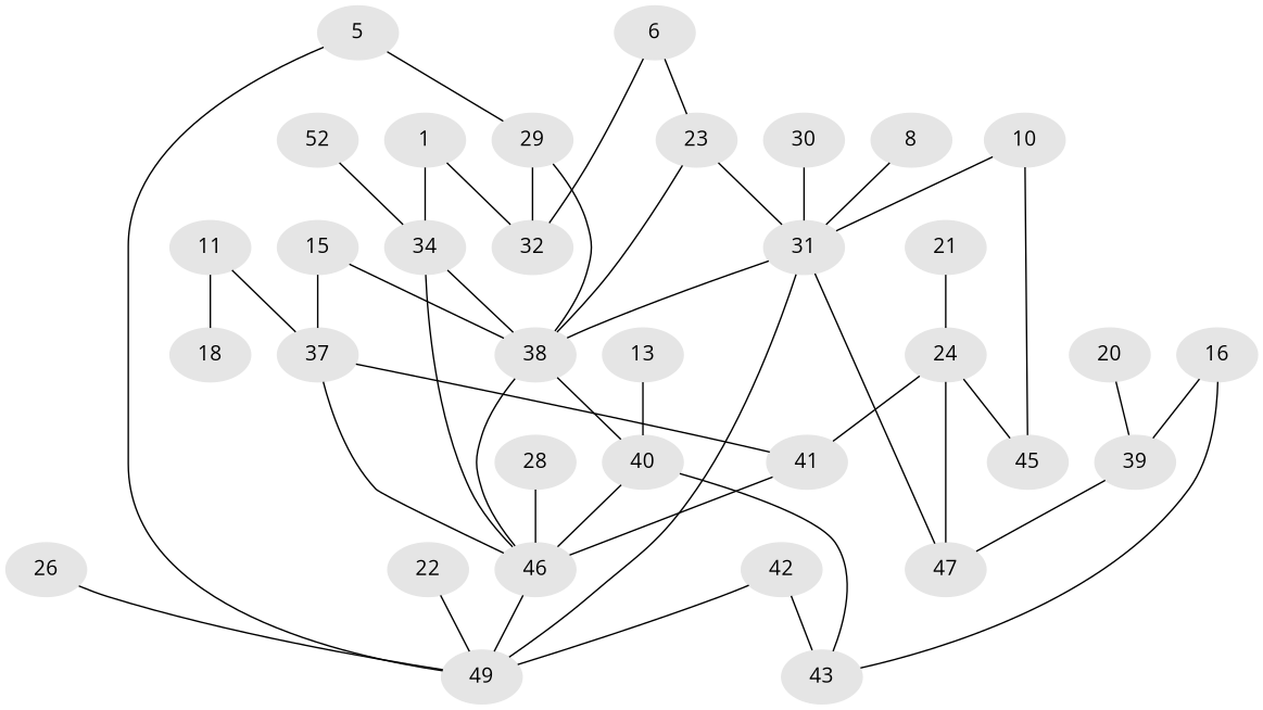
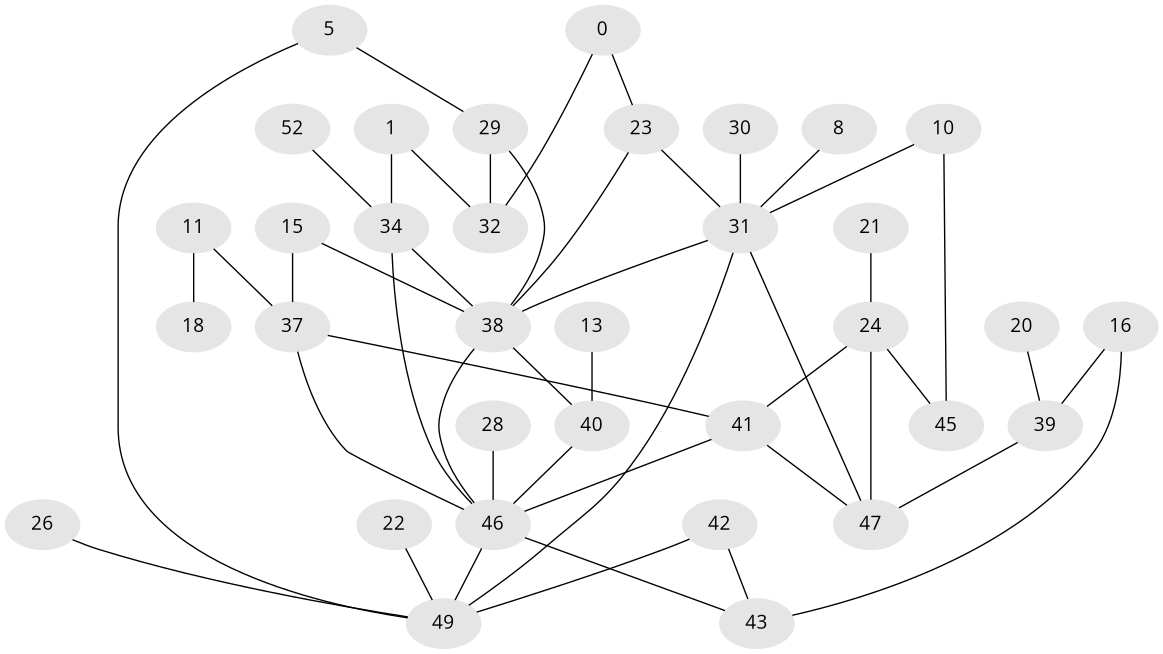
  graph {
    fontname="Open Sans"
    node [color=gray90 fontname="Open Sans" style=filled]
    edge [fontname="Open Sans" weight=1.0]
    1
    32
    34
    38
    46
    5
    29
    49
-   6
+   6 [label=0]
    23
    31
    8
    47
    10
    45
    11
    18
    37
    41
    n20 [label=52]
    13
    40
    43
    15
    16
    39
    20
    21
    24
    22
    26
    28
    30
    42
    1 -- 32
    1 -- 34
    34 -- 38
    34 -- 46
    38 -- 46
    38 -- 40
    46 -- 49
    5 -- 29
    5 -- 49
    29 -- 32
    29 -- 38
    6 -- 32
    6 -- 23
    23 -- 38
    23 -- 31
    31 -- 38
    31 -- 49
    31 -- 47
    8 -- 31
    10 -- 31
    10 -- 45
    11 -- 18
    11 -- 37 [weight=2.0]
    37 -- 46
    37 -- 41
    41 -- 46
+   41 -- 47
    n20 -- 34
    13 -- 40 [weight=2.0]
    40 -- 46
-   40 -- 43
+   46 -- 43
    15 -- 38
    15 -- 37
    16 -- 43
    16 -- 39
    39 -- 47
    20 -- 39
    21 -- 24
    24 -- 47
    24 -- 45
    24 -- 41
    22 -- 49
    26 -- 49
    28 -- 46
    30 -- 31
    42 -- 49
    42 -- 43
  }
